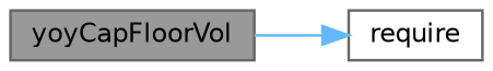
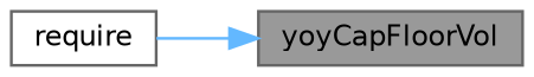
  digraph {
    rankdir=LR
    node [fontname=Helvetica fontsize=10 shape=box style=filled]
    n1 [color=gray40 fillcolor=grey60 fontcolor=black height=0.2 label=yoyCapFloorVol width=0.4]
    n2 [color=grey40 fillcolor=white height=0.2 label=require width=0.4]
-   n1 -> n2 [color=steelblue1 fontname=Helvetica fontsize=10 labelfontname=Helvetica labelfontsize=10 style=solid]
+   n2 -> n1 [color=steelblue1 fontname=Helvetica fontsize=10 labelfontname=Helvetica labelfontsize=10 style=solid]
  }
